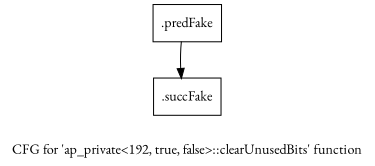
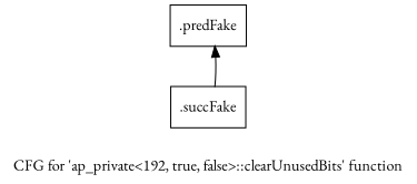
  digraph {
    label="CFG for 'ap_private\<192, true, false\>::clearUnusedBits' function"
    fontname="EB Garamond"
    node [shape=record fontname="EB Garamond"]
    n1 [label="{.predFake}"]
    n2 [filename="/mnt/xilinx/Vitis_HLS/2021.2/include/etc/ap_private.h" label="{.succFake}" linenumber=3546]
-   n1 -> n2 [execusionnum=5 filename="/mnt/xilinx/Vitis_HLS/2021.2/include/etc/ap_private.h" fontname="EB Garamond"]
+   n2 -> n1 [execusionnum=5 filename="/mnt/xilinx/Vitis_HLS/2021.2/include/etc/ap_private.h" fontname="EB Garamond"]
  }
